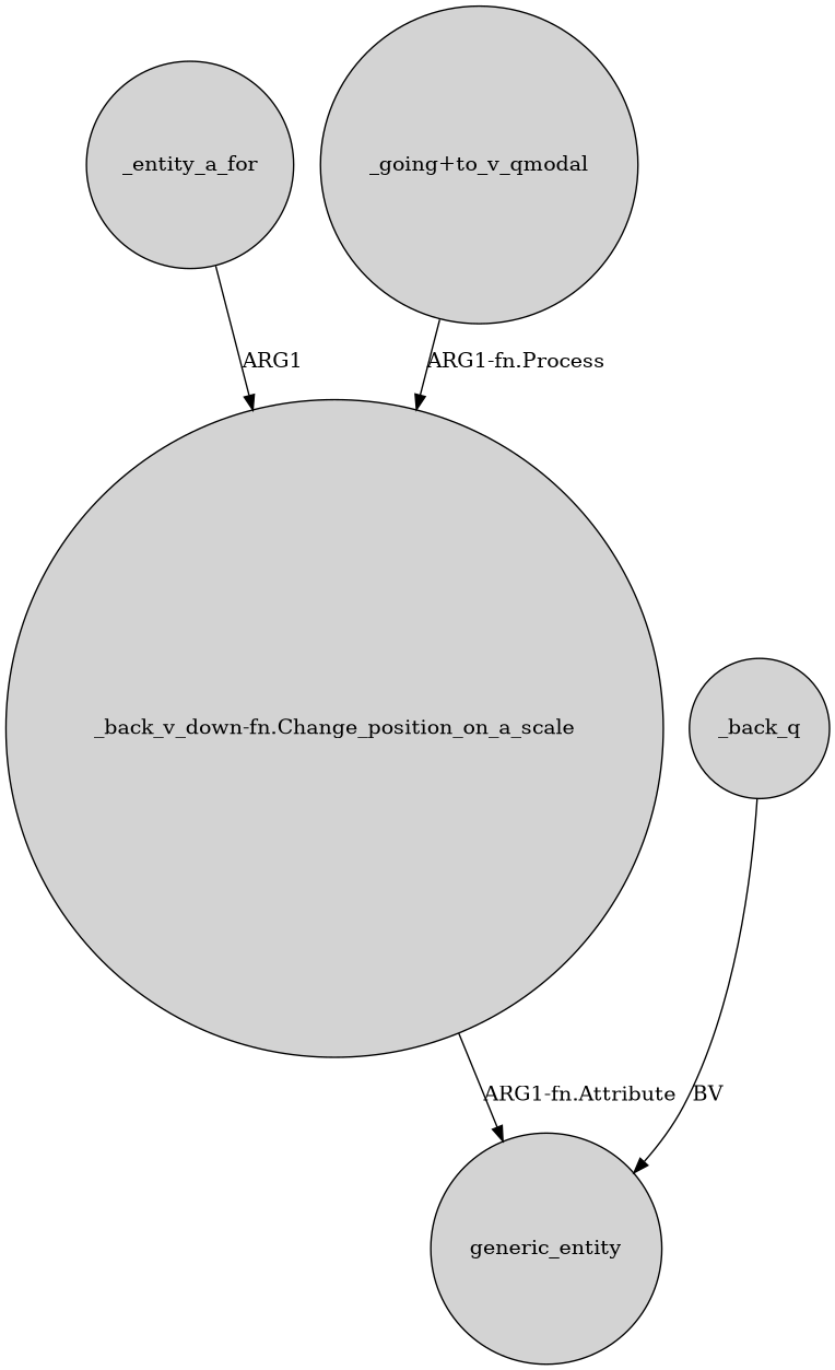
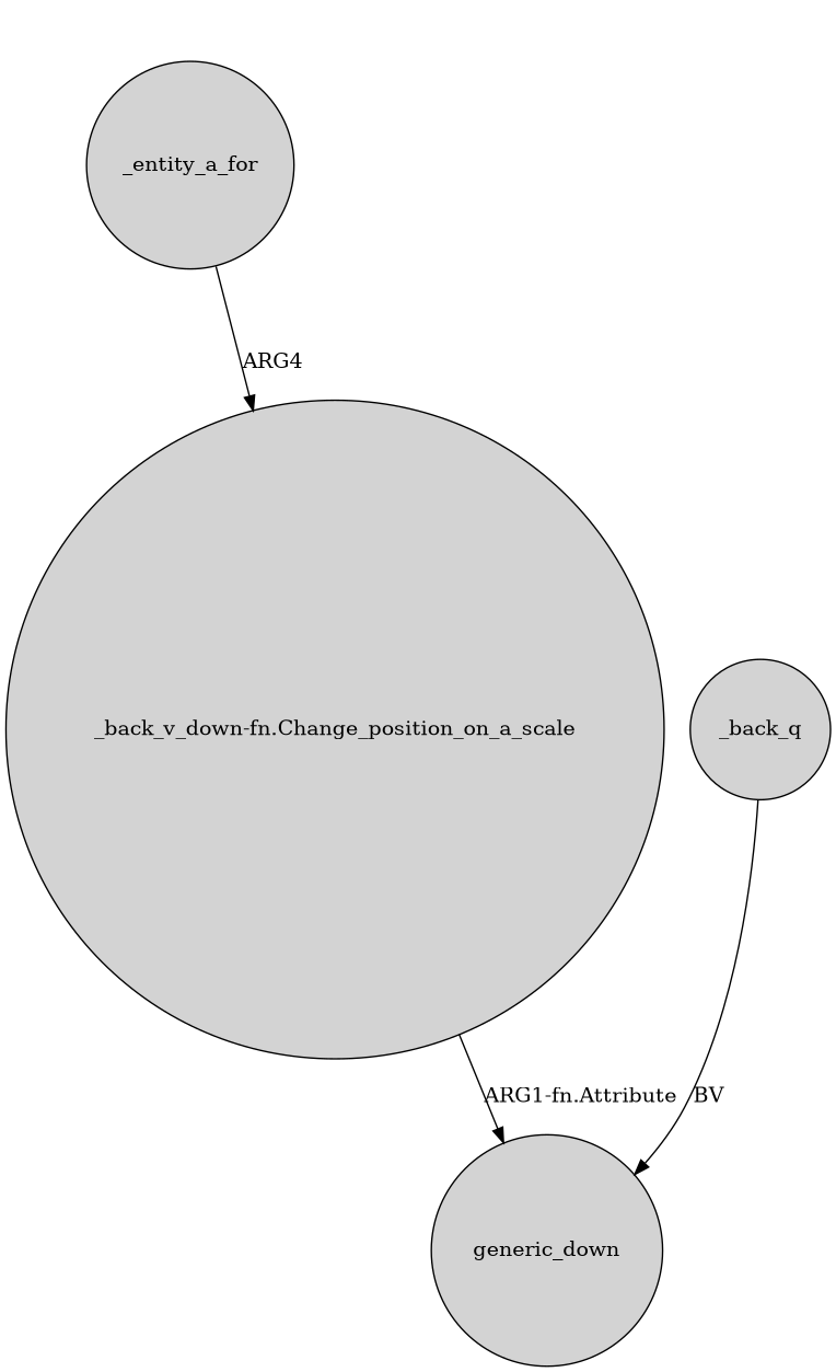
  digraph {
    node [shape=circle style=filled]
    n1 [label=_entity_a_for]
    "_back_v_down-fn.Change_position_on_a_scale"
-   generic_entity
+   generic_entity [label=generic_down]
    n4 [label=_back_q]
-   "_going+to_v_qmodal"
-   n1 -> "_back_v_down-fn.Change_position_on_a_scale" [label=ARG1]
+   n1 -> "_back_v_down-fn.Change_position_on_a_scale" [label=ARG4]
    "_back_v_down-fn.Change_position_on_a_scale" -> generic_entity [label="ARG1-fn.Attribute"]
    n4 -> generic_entity [label=BV]
-   "_going+to_v_qmodal" -> "_back_v_down-fn.Change_position_on_a_scale" [label="ARG1-fn.Process"]
  }
